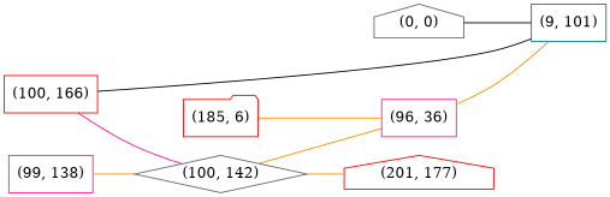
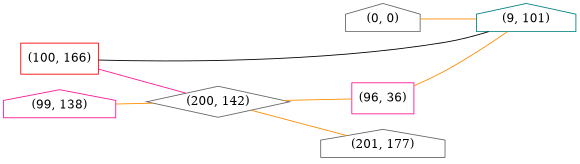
  graph {
    rankdir=LR
    node [color=red shape=house]
    edge [color=darkorange weight=1]
    "(0, 0)" [color=gray40]
-   "(9, 101)" [color=teal shape=box]
+   "(9, 101)" [color=teal]
    "(100, 166)" [shape=box]
-   "(100, 142)" [color=gray40 shape=diamond]
+   "(100, 142)" [color=gray40 shape=diamond label="(200, 142)"]
    "(96, 36)" [color=deeppink shape=box]
-   "(201, 177)"
-   "(99, 138)" [color=deeppink shape=box]
-   "(185, 6)" [shape=folder]
-   "(0, 0)" -- "(9, 101)" [color=black weight=4]
+   "(201, 177)" [color=gray40]
+   "(99, 138)" [color=deeppink]
+   "(0, 0)" -- "(9, 101)" [weight=4]
    "(100, 166)" -- "(9, 101)" [color=black]
    "(100, 166)" -- "(100, 142)" [color=deeppink]
    "(100, 142)" -- "(96, 36)"
    "(100, 142)" -- "(201, 177)"
    "(96, 36)" -- "(9, 101)"
    "(99, 138)" -- "(100, 142)"
-   "(185, 6)" -- "(96, 36)"
  }
